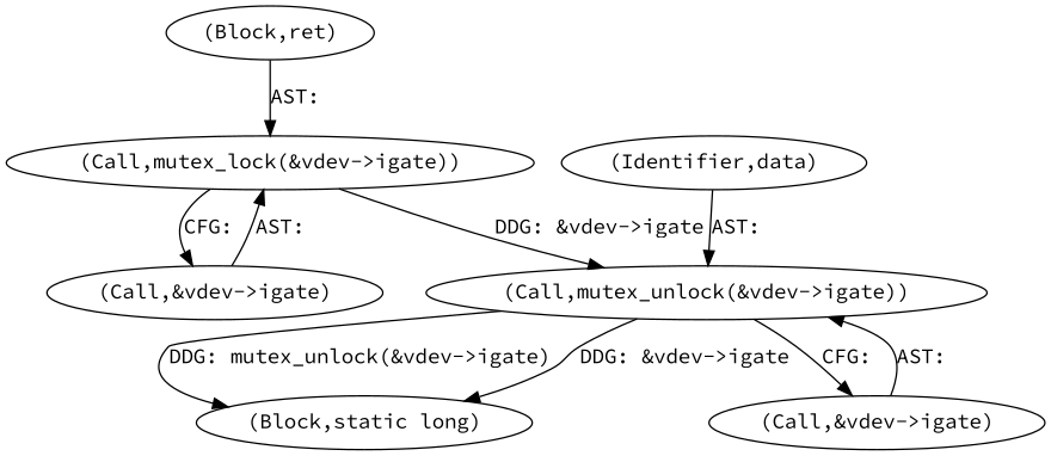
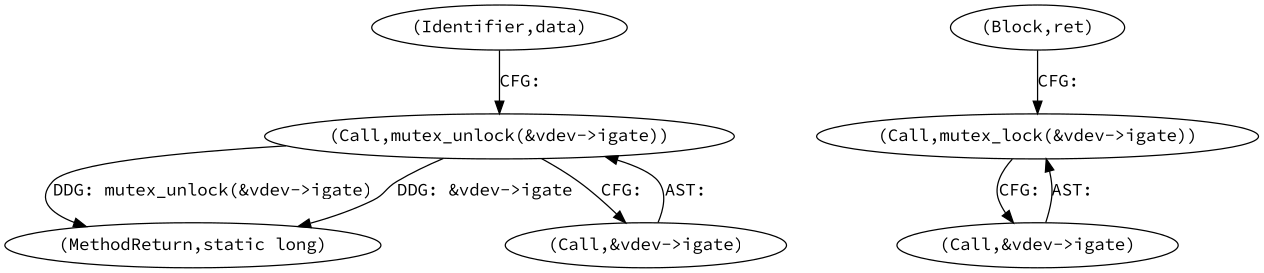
  digraph {
    fontname="Source Code Pro"
    node [fontname="Source Code Pro"]
    edge [fontname="Source Code Pro"]
    n1 [label="(Call,mutex_unlock(&vdev->igate))"]
-   n2 [label="(Block,static long)"]
+   n2 [label="(MethodReturn,static long)"]
    n3 [label="(Call,&vdev->igate)"]
    n4 [label="(Call,mutex_lock(&vdev->igate))"]
    n5 [label="(Call,&vdev->igate)"]
    n6 [label="(Block,ret)"]
    n7 [label="(Identifier,data)"]
    n1 -> n2 [label="DDG: mutex_unlock(&vdev->igate)"]
    n1 -> n2 [label="DDG: &vdev->igate"]
    n1 -> n3 [label="CFG: "]
    n3 -> n1 [label="AST: "]
-   n4 -> n1 [label="DDG: &vdev->igate"]
    n4 -> n5 [label="CFG: "]
    n5 -> n4 [label="AST: "]
-   n6 -> n4 [label="AST: "]
-   n7 -> n1 [label="AST: "]
+   n6 -> n4 [label="CFG: "]
+   n7 -> n1 [label="CFG: "]
  }
